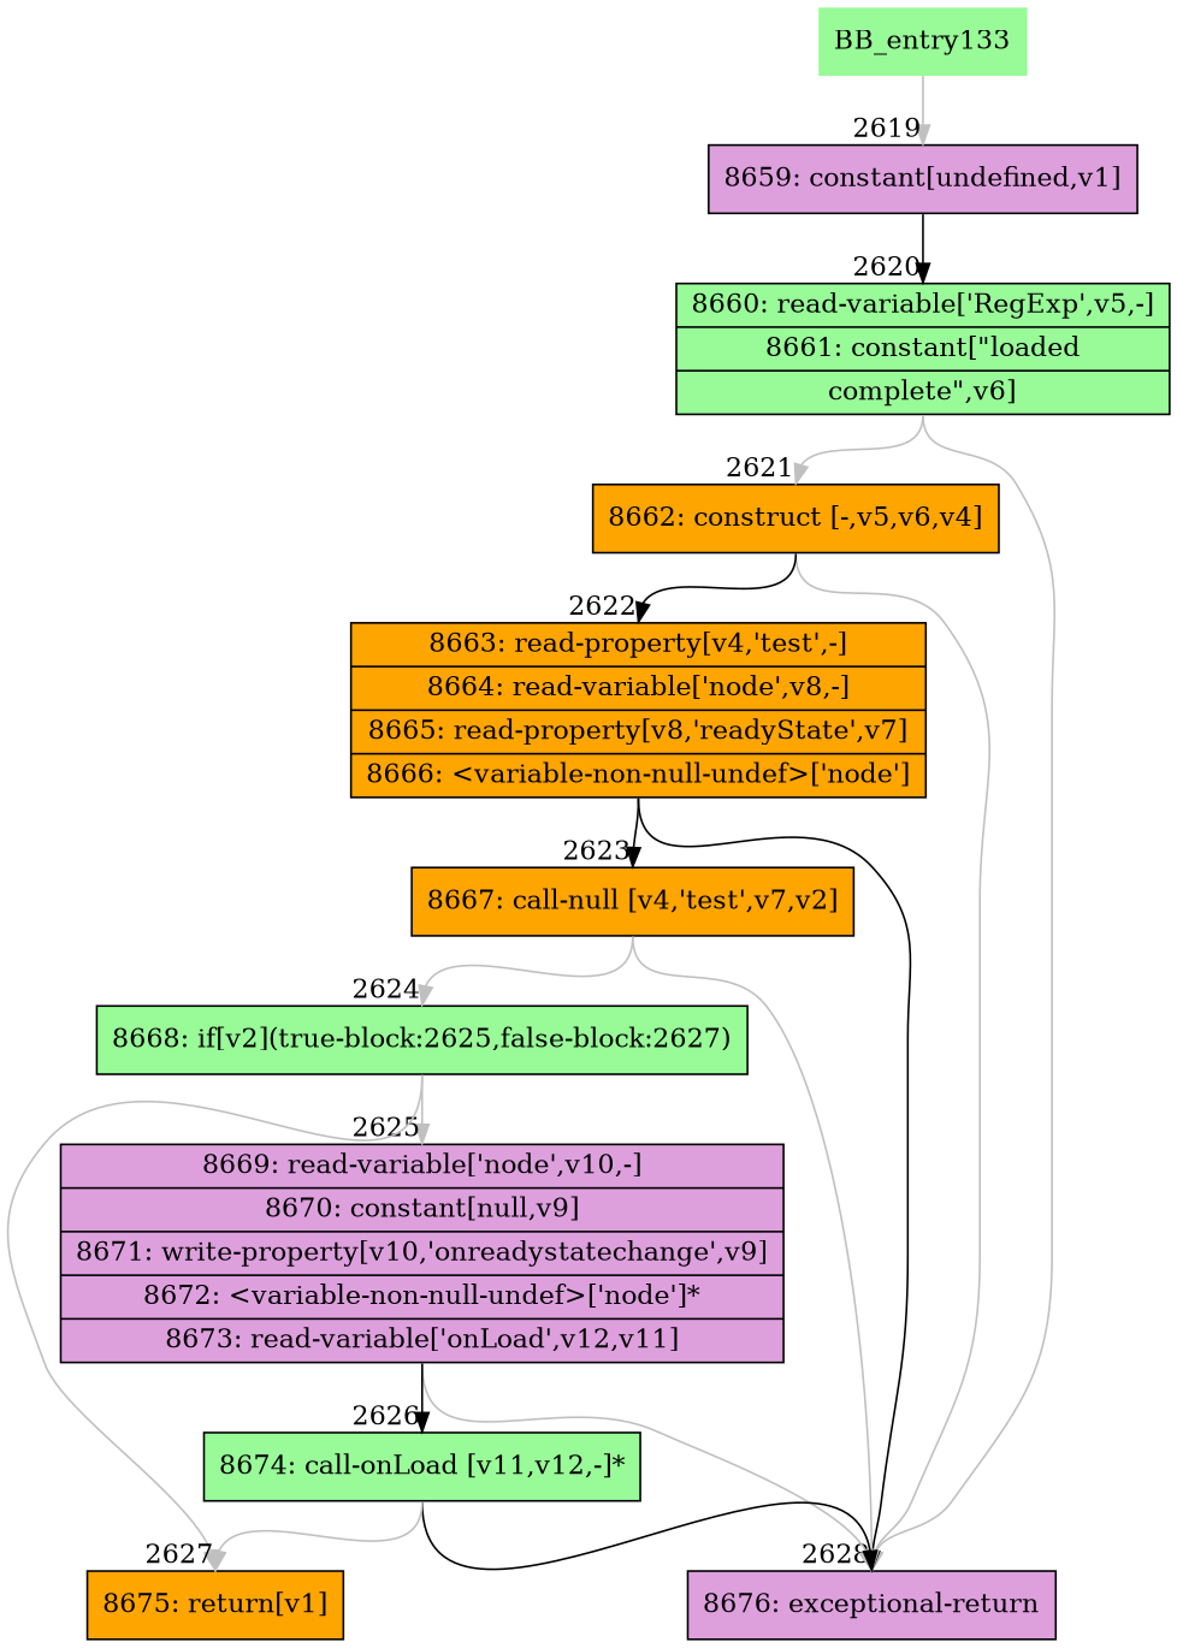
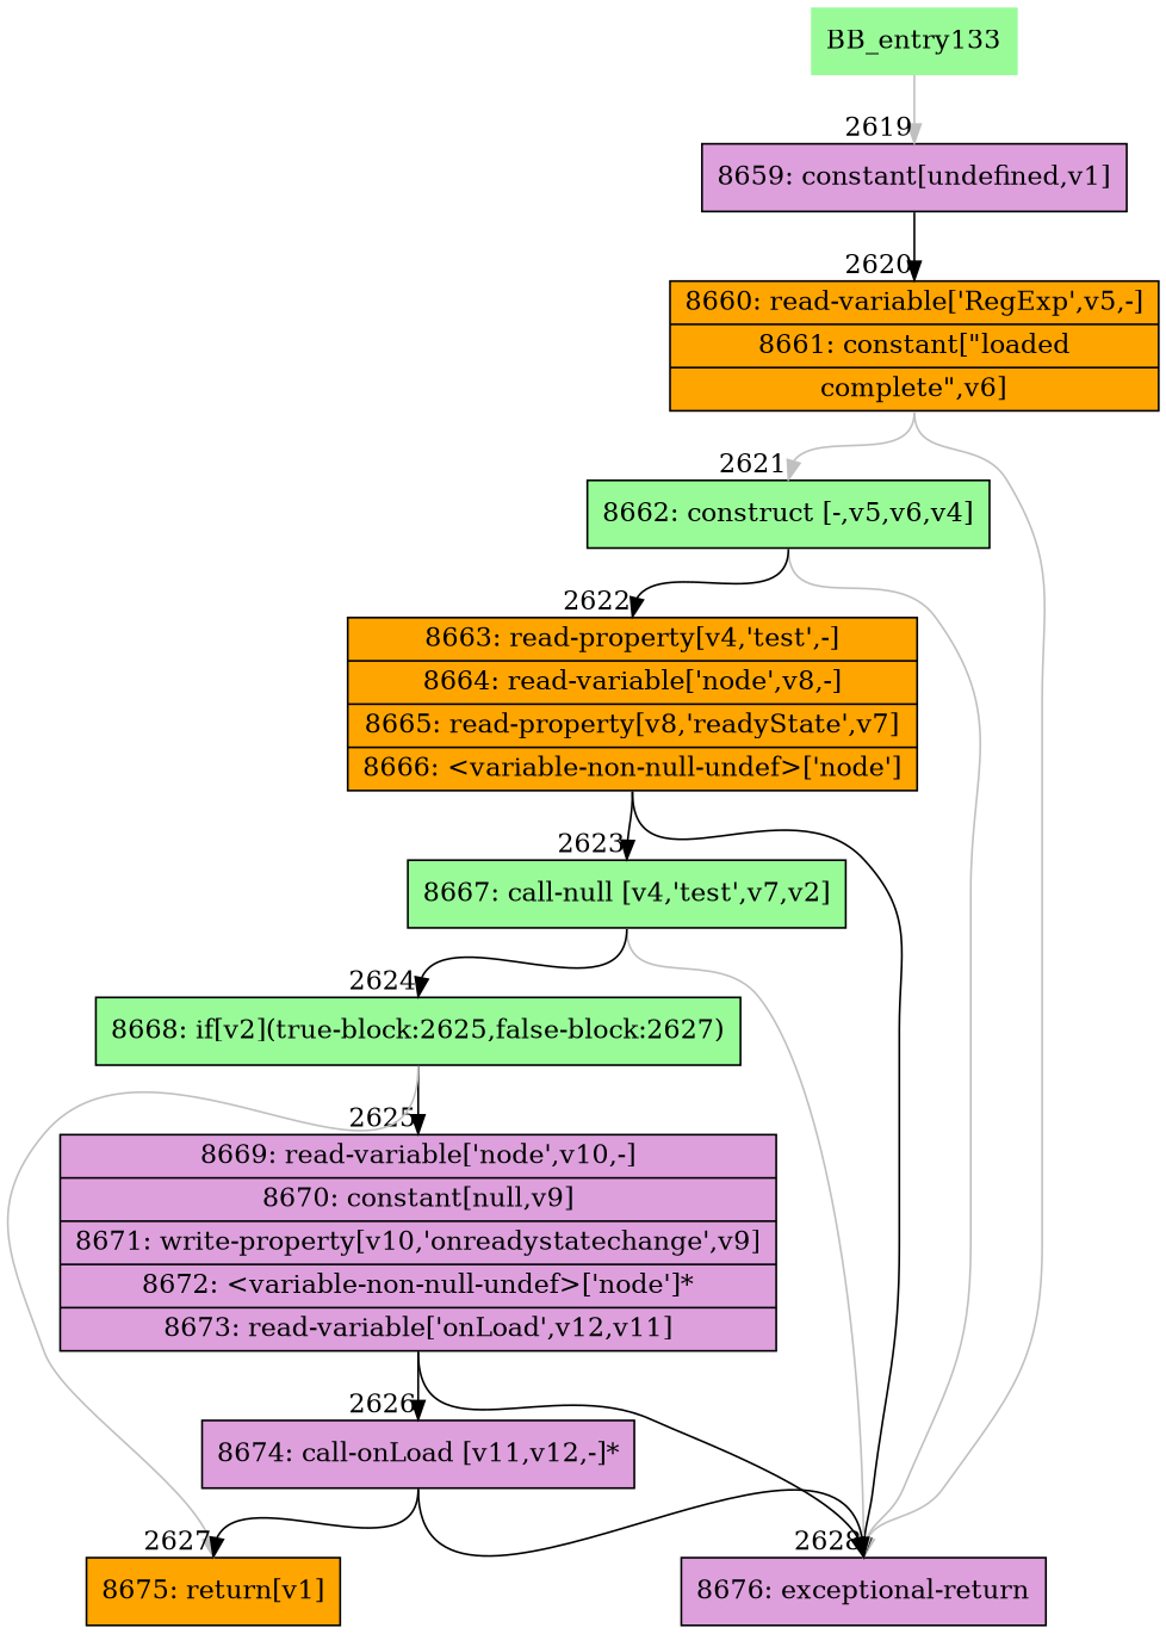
  digraph {
    rankdir=TD
    node [fillcolor=palegreen shape=record style=filled]
    edge [headport=n tailport=s]
    BB_entry133 [shape=none]
    n2 [fillcolor=plum label="{8659: constant[undefined,v1]}"]
-   n3 [label="{8660: read-variable['RegExp',v5,-]|8661: constant[\"loaded|complete\",v6]}"]
-   n4 [fillcolor=orange label="{8662: construct [-,v5,v6,v4]}"]
+   n3 [fillcolor=orange label="{8660: read-variable['RegExp',v5,-]|8661: constant[\"loaded|complete\",v6]}"]
+   n4 [label="{8662: construct [-,v5,v6,v4]}"]
    n5 [fillcolor=plum label="{8676: exceptional-return}"]
    n6 [fillcolor=orange label="{8663: read-property[v4,'test',-]|8664: read-variable['node',v8,-]|8665: read-property[v8,'readyState',v7]|8666: \<variable-non-null-undef\>['node']}"]
-   n7 [fillcolor=orange label="{8667: call-null [v4,'test',v7,v2]}"]
+   n7 [label="{8667: call-null [v4,'test',v7,v2]}"]
    n8 [label="{8668: if[v2](true-block:2625,false-block:2627)}"]
    n9 [fillcolor=plum label="{8669: read-variable['node',v10,-]|8670: constant[null,v9]|8671: write-property[v10,'onreadystatechange',v9]|8672: \<variable-non-null-undef\>['node']*|8673: read-variable['onLoad',v12,v11]}"]
    n10 [fillcolor=orange label="{8675: return[v1]}"]
-   n11 [label="{8674: call-onLoad [v11,v12,-]*}"]
+   n11 [fillcolor=plum label="{8674: call-onLoad [v11,v12,-]*}"]
    BB_entry133 -> n2 [color=gray headlabel="    2619"]
    n2 -> n3 [headlabel="      2620"]
    n3 -> n4 [color=gray headlabel="      2621"]
    n3 -> n5 [color=gray headlabel="      2628"]
    n4 -> n5 [color=gray]
    n4 -> n6 [headlabel="      2622"]
    n6 -> n5 [color=black]
    n6 -> n7 [headlabel="      2623"]
    n7 -> n5 [color=gray]
-   n7 -> n8 [headlabel="      2624" color=gray]
-   n8 -> n9 [headlabel="      2625" color=gray]
+   n7 -> n8 [headlabel="      2624"]
+   n8 -> n9 [headlabel="      2625"]
    n8 -> n10 [color=gray headlabel="      2627"]
-   n9 -> n5 [color=gray]
+   n9 -> n5 [color=black]
    n9 -> n11 [headlabel="      2626"]
    n11 -> n5 [color=black]
-   n11 -> n10 [color=gray]
+   n11 -> n10
  }
